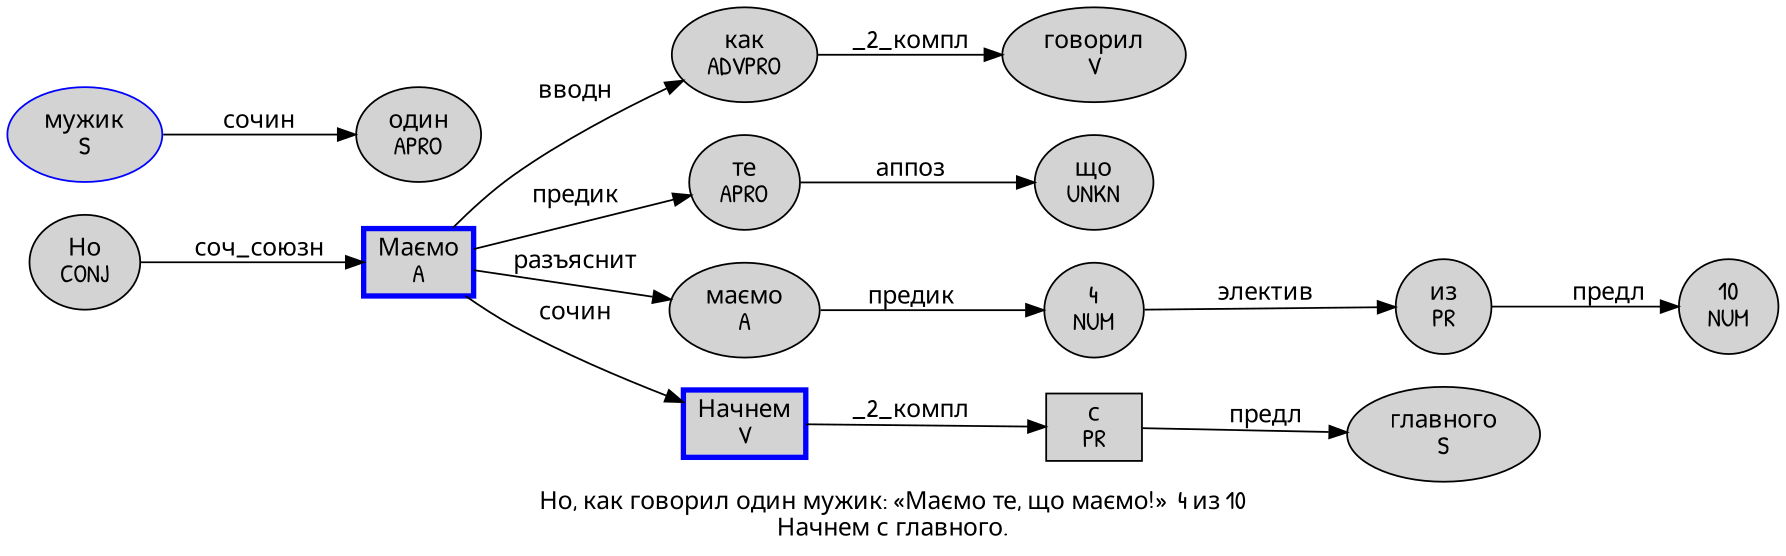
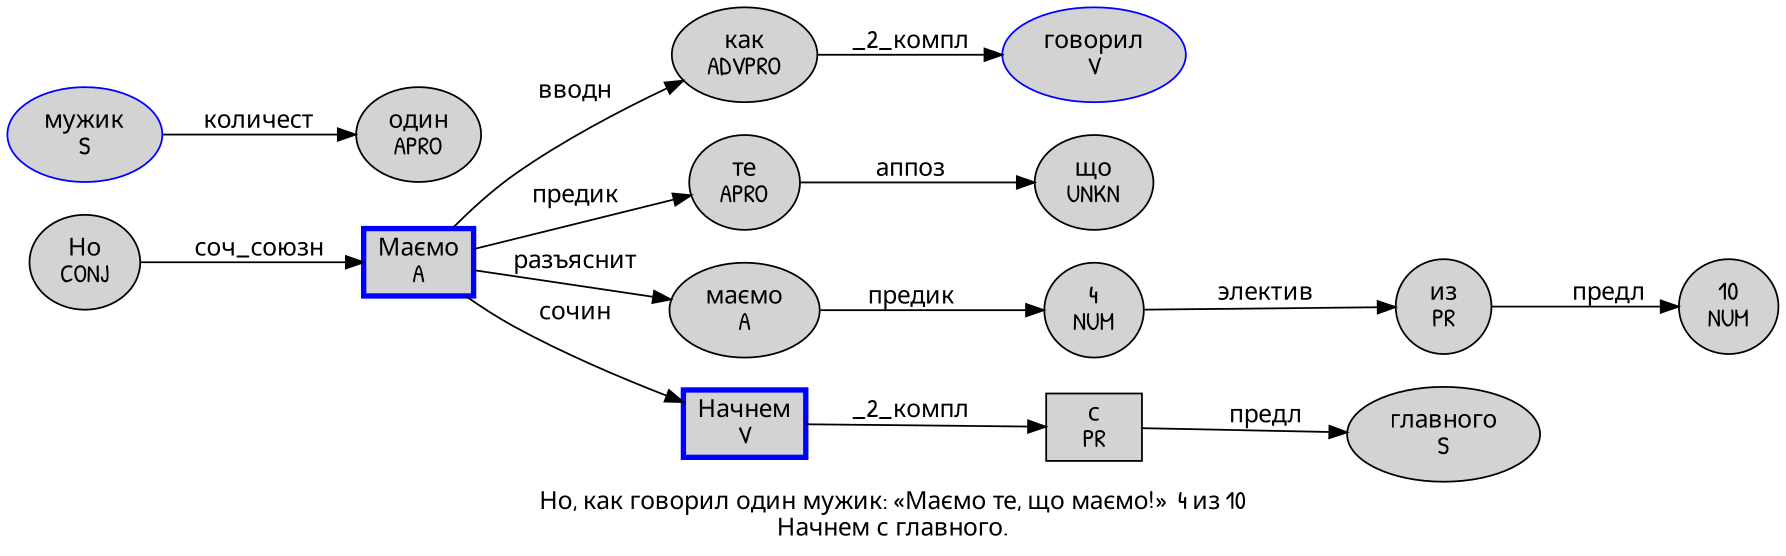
  digraph {
    fontname="Patrick Hand"
    label="Но, как говорил один мужик: «Маємо те, що маємо!»  4 из 10\nНачнем с главного."
    rankdir=LR
    node [fillcolor=lightgray fontname="Patrick Hand" penwidth=1 shape=ellipse style=filled]
    edge [fontname="Patrick Hand"]
    n1 [label="Но\nCONJ"]
    n2 [color=blue label="Маємо\nA" penwidth=3 shape=box]
    n3 [label="как\nADVPRO"]
    n4 [label="те\nAPRO"]
    n5 [label="маємо\nA"]
    n6 [color=blue label="Начнем\nV" penwidth=3 shape=box]
-   n7 [label="говорил\nV"]
+   n7 [label="говорил\nV" color=blue]
    n8 [color=blue label="мужик\nS"]
    n9 [label="один\nAPRO"]
    n10 [label="що\nUNKN"]
    n11 [label="4\nNUM"]
    n12 [label="с\nPR" shape=box]
    n13 [label="из\nPR"]
    n14 [label="10\nNUM"]
    n15 [label="главного\nS"]
    n1 -> n2 [label="соч_союзн"]
    n2 -> n3 [label="вводн"]
    n2 -> n4 [label="предик"]
    n2 -> n5 [label="разъяснит"]
    n2 -> n6 [label="сочин"]
    n3 -> n7 [label="_2_компл"]
    n4 -> n10 [label="аппоз"]
    n5 -> n11 [label="предик"]
    n6 -> n12 [label="_2_компл"]
-   n8 -> n9 [label="сочин"]
+   n8 -> n9 [label="количест"]
    n11 -> n13 [label="электив"]
    n12 -> n15 [label="предл"]
    n13 -> n14 [label="предл"]
  }
